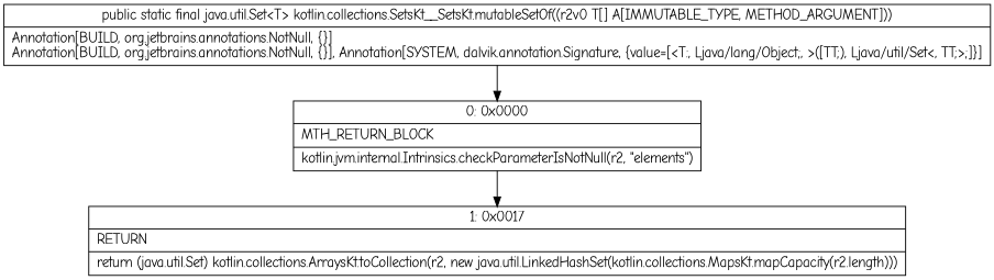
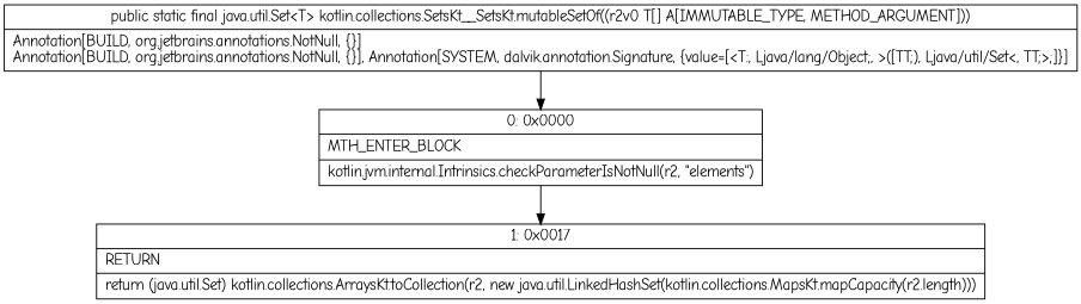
  digraph {
    fontname="Comic Neue"
    node [shape=record fontname="Comic Neue"]
    edge [fontname="Comic Neue"]
-   n1 [label="{0\:\ 0x0000|MTH_RETURN_BLOCK\l|kotlin.jvm.internal.Intrinsics.checkParameterIsNotNull(r2, \"elements\")\l}"]
+   n1 [label="{0\:\ 0x0000|MTH_ENTER_BLOCK\l|kotlin.jvm.internal.Intrinsics.checkParameterIsNotNull(r2, \"elements\")\l}"]
    n2 [label="{1\:\ 0x0017|RETURN\l|return (java.util.Set) kotlin.collections.ArraysKt.toCollection(r2, new java.util.LinkedHashSet(kotlin.collections.MapsKt.mapCapacity(r2.length)))\l}"]
    n3 [label="{public static final java.util.Set\<T\> kotlin.collections.SetsKt__SetsKt.mutableSetOf((r2v0 T[] A[IMMUTABLE_TYPE, METHOD_ARGUMENT]))  | Annotation[BUILD, org.jetbrains.annotations.NotNull, \{\}]\lAnnotation[BUILD, org.jetbrains.annotations.NotNull, \{\}], Annotation[SYSTEM, dalvik.annotation.Signature, \{value=[\<T:, Ljava\/lang\/Object;, \>([TT;), Ljava\/util\/Set\<, TT;\>;]\}]\l}"]
    n1 -> n2
    n3 -> n1
  }
